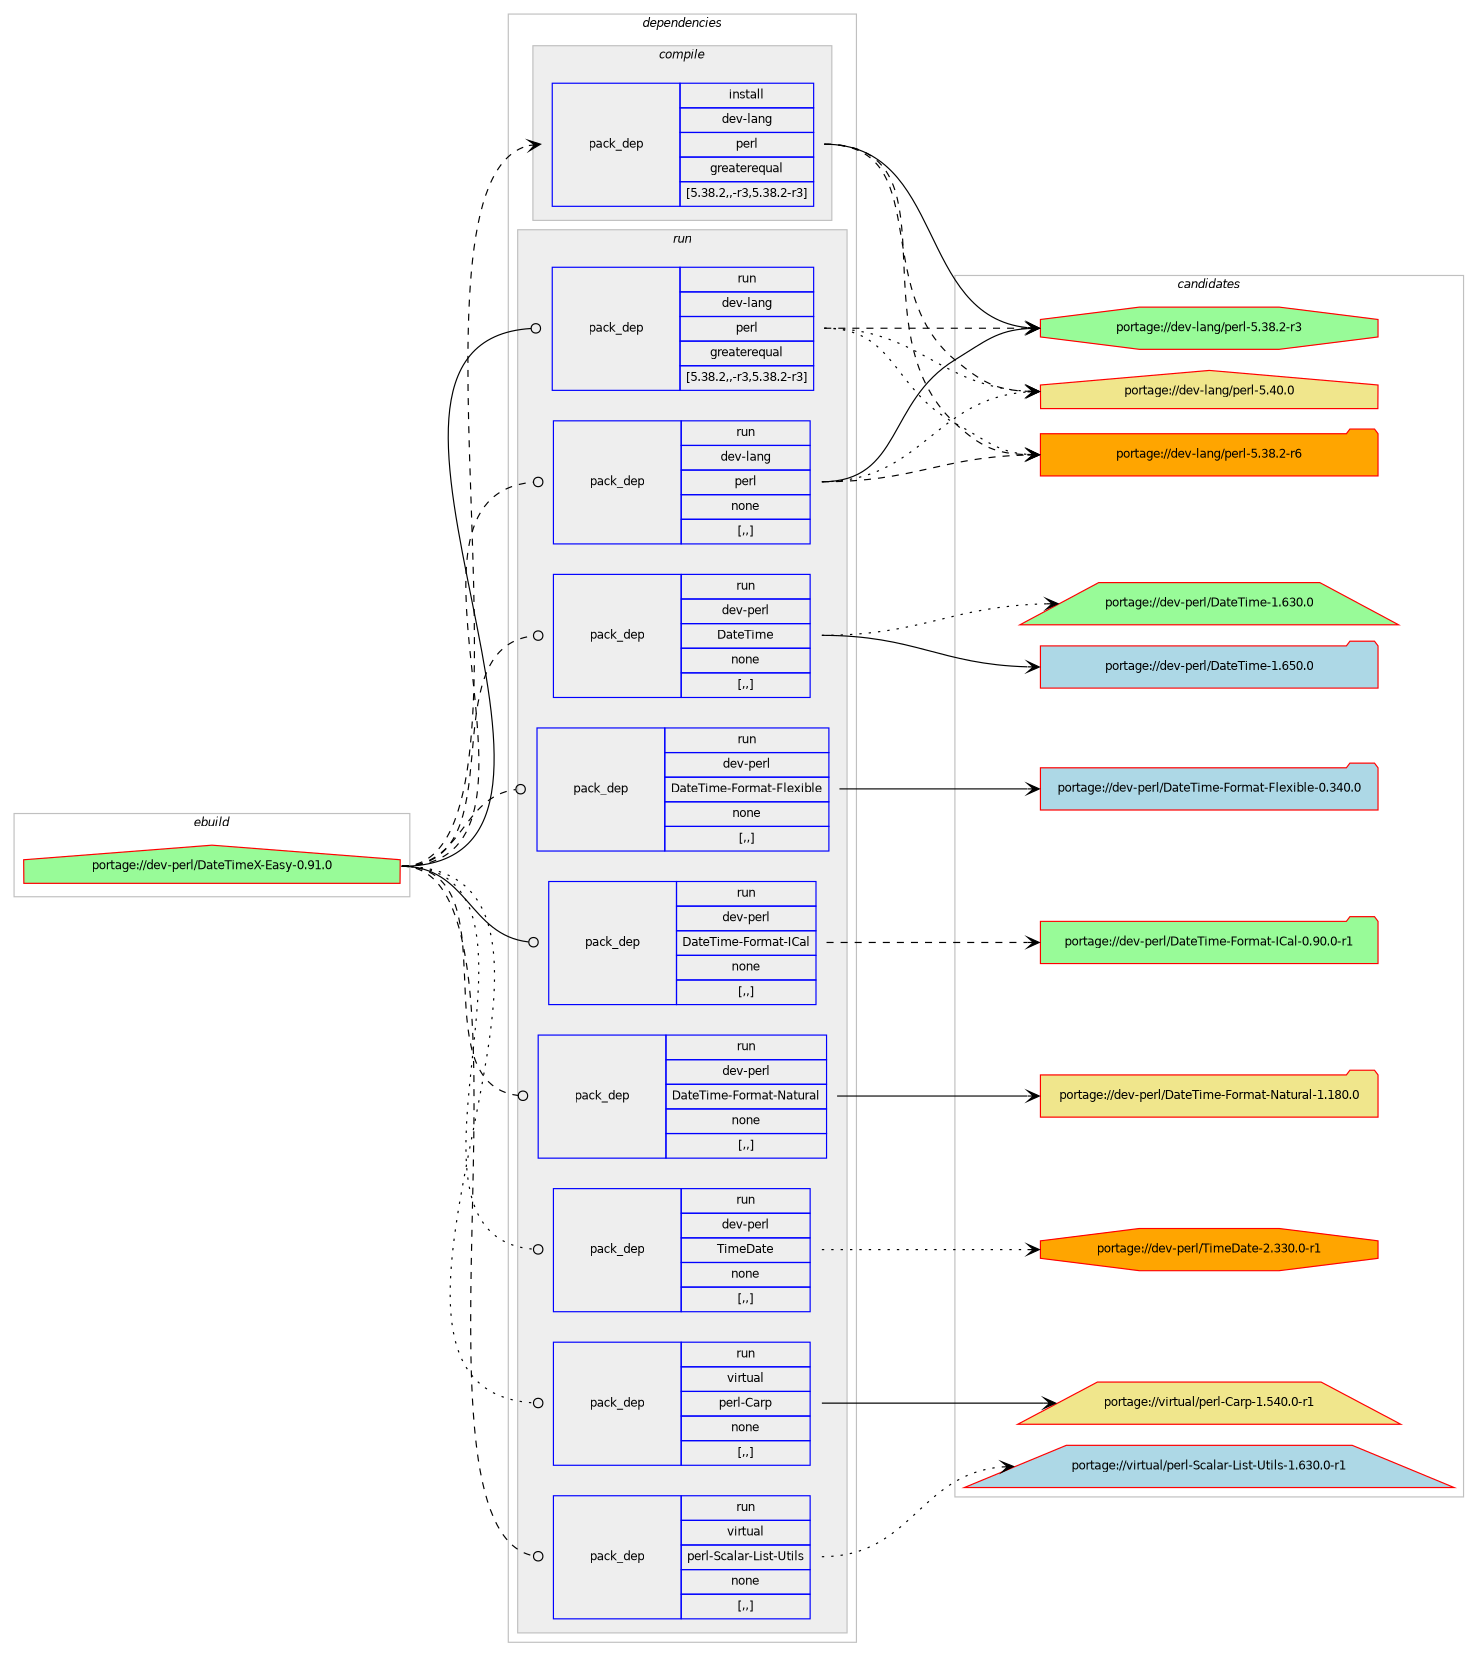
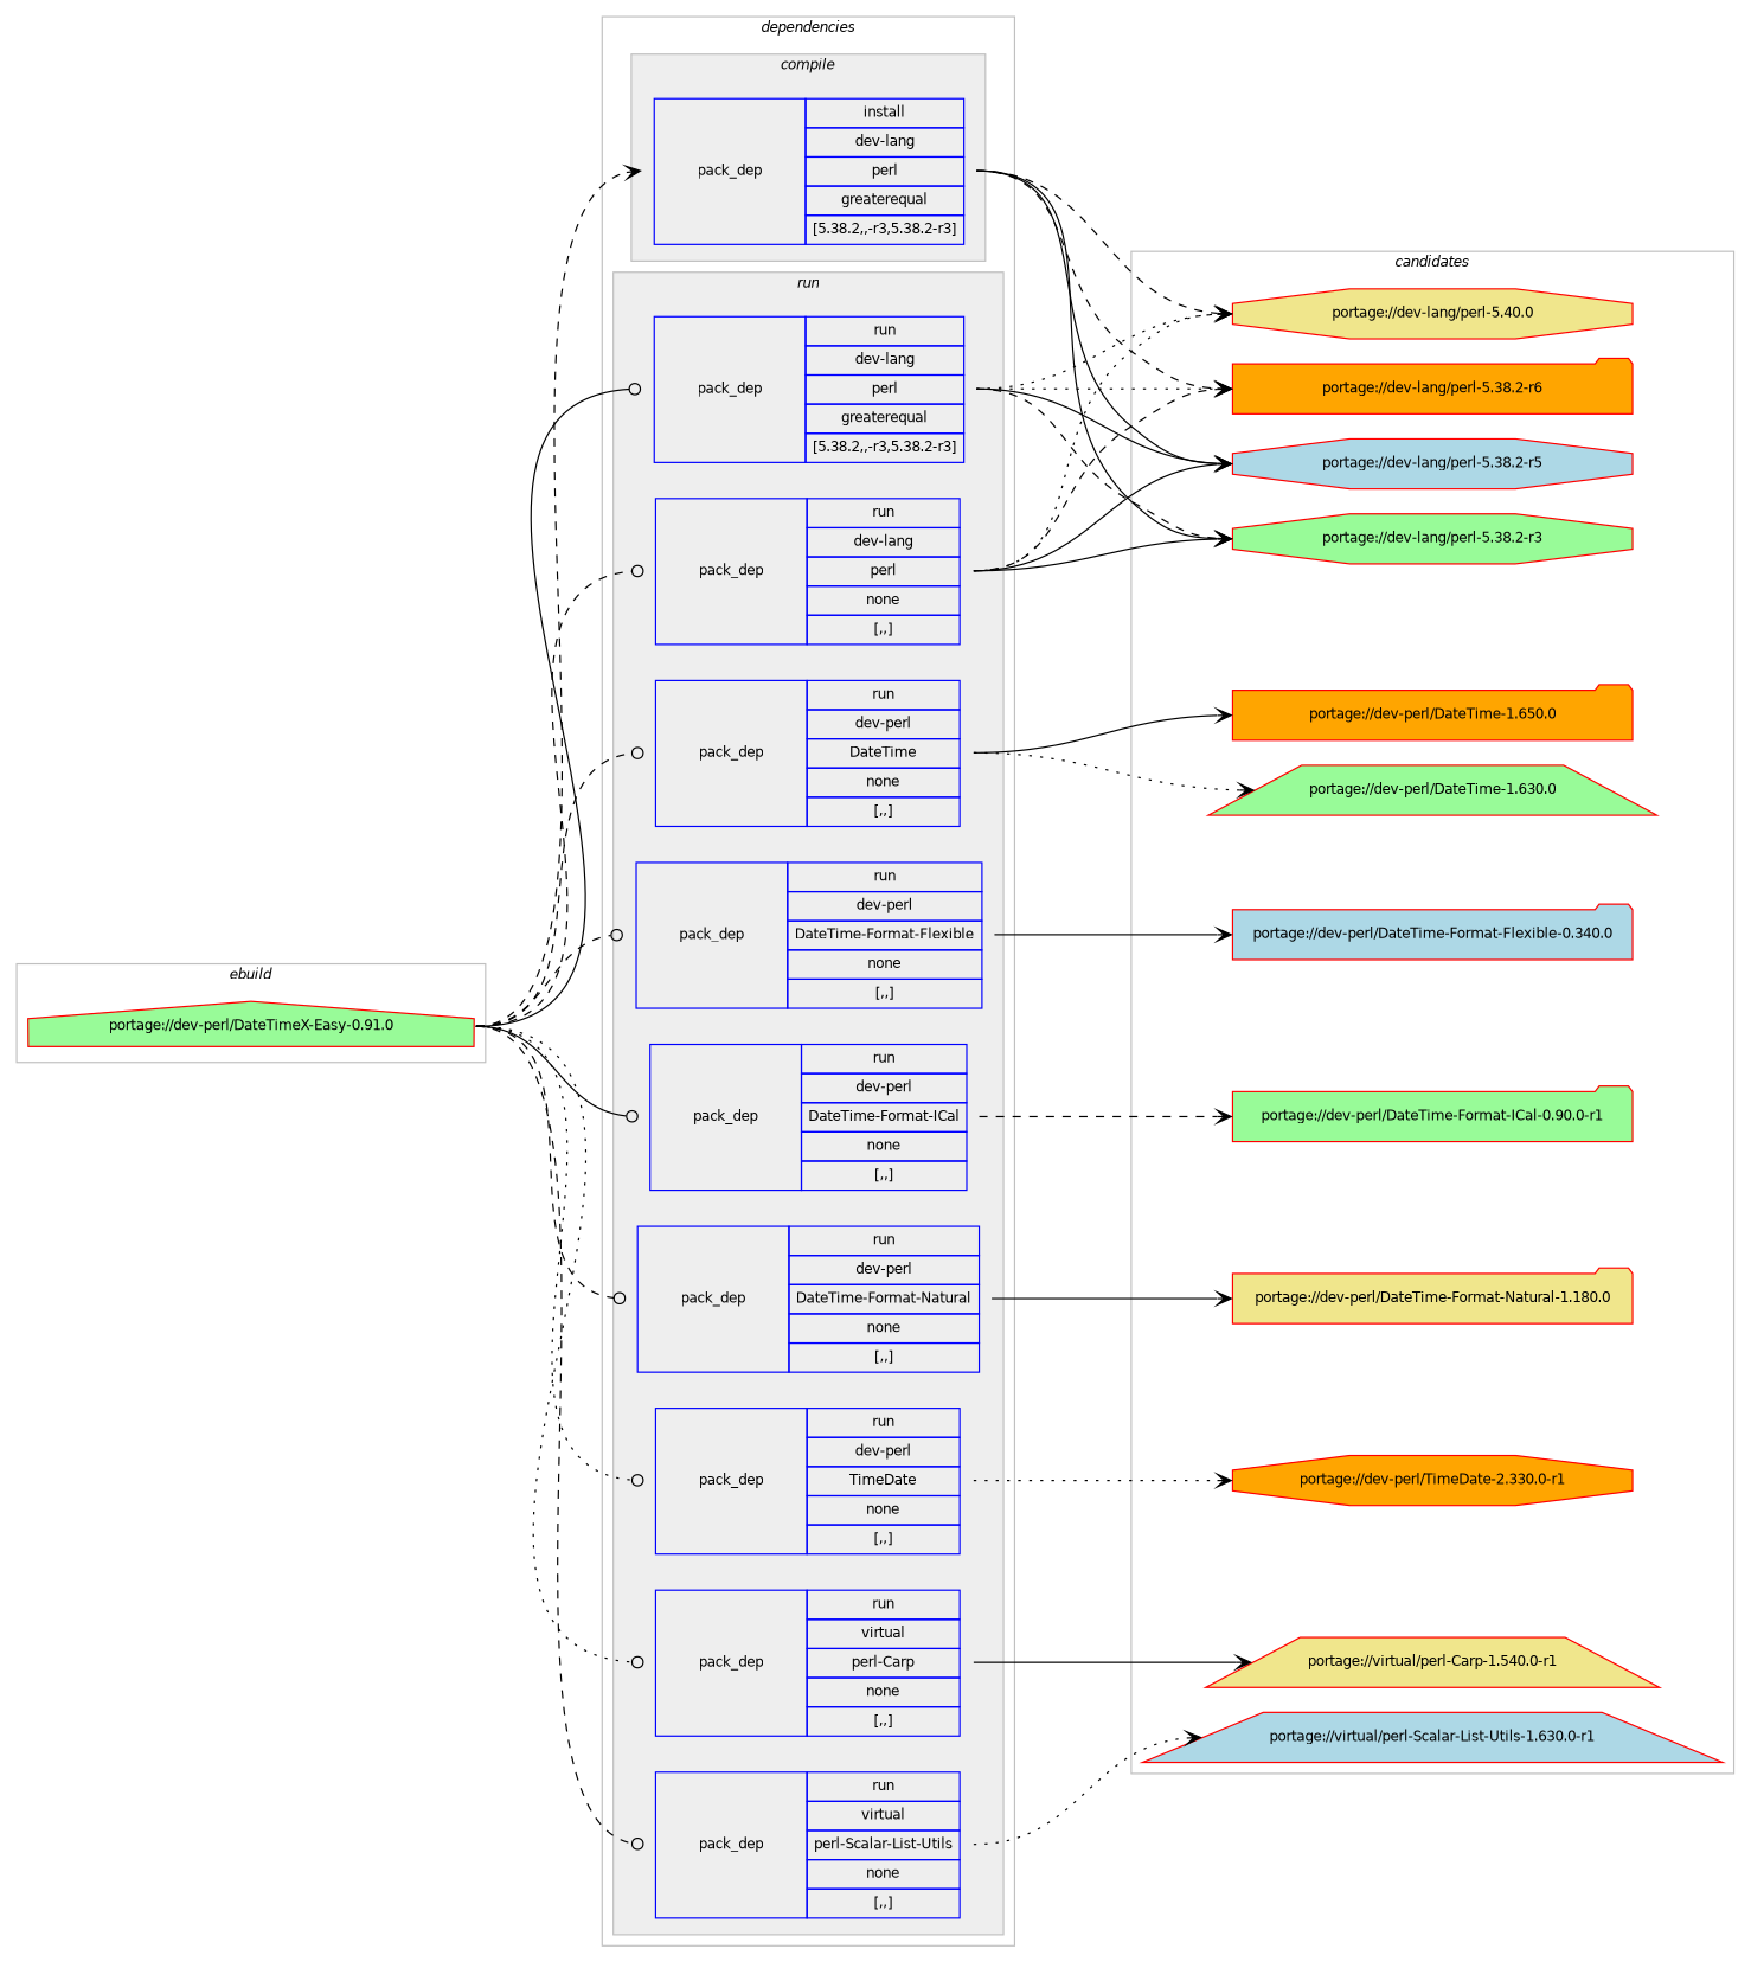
  digraph {
    compound=true
    concentrate=true
    fontname=Helvetica
    fontsize=10
    newrank=true
    rankdir=LR
    ranksep=1.5
    node [color=red fontname=Helvetica fontsize=10 shape=none style=filled]
    edge [arrowhead=vee headport=w style=dashed tailport=e weight=100]
    n1 [fillcolor=palegreen label="portage://dev-perl/DateTimeX-Easy-0.91.0" shape=house width=4]
    n2 [color=blue label=<<TABLE BORDER="0" CELLBORDER="1" CELLSPACING="0" CELLPADDING="4" WIDTH="220"><TR><TD ROWSPAN="6" CELLPADDING="30">pack_dep</TD></TR><TR><TD WIDTH="110">install</TD></TR><TR><TD>dev-lang</TD></TR><TR><TD>perl</TD></TR><TR><TD>greaterequal</TD></TR><TR><TD>[5.38.2,,-r3,5.38.2-r3]</TD></TR></TABLE>> style=""]
    n3 [color=blue label=<<TABLE BORDER="0" CELLBORDER="1" CELLSPACING="0" CELLPADDING="4" WIDTH="220"><TR><TD ROWSPAN="6" CELLPADDING="30">pack_dep</TD></TR><TR><TD WIDTH="110">run</TD></TR><TR><TD>dev-lang</TD></TR><TR><TD>perl</TD></TR><TR><TD>greaterequal</TD></TR><TR><TD>[5.38.2,,-r3,5.38.2-r3]</TD></TR></TABLE>> style=""]
    n4 [color=blue label=<<TABLE BORDER="0" CELLBORDER="1" CELLSPACING="0" CELLPADDING="4" WIDTH="220"><TR><TD ROWSPAN="6" CELLPADDING="30">pack_dep</TD></TR><TR><TD WIDTH="110">run</TD></TR><TR><TD>dev-lang</TD></TR><TR><TD>perl</TD></TR><TR><TD>none</TD></TR><TR><TD>[,,]</TD></TR></TABLE>> style=""]
    n5 [color=blue label=<<TABLE BORDER="0" CELLBORDER="1" CELLSPACING="0" CELLPADDING="4" WIDTH="220"><TR><TD ROWSPAN="6" CELLPADDING="30">pack_dep</TD></TR><TR><TD WIDTH="110">run</TD></TR><TR><TD>dev-perl</TD></TR><TR><TD>DateTime</TD></TR><TR><TD>none</TD></TR><TR><TD>[,,]</TD></TR></TABLE>> style=""]
    n6 [color=blue label=<<TABLE BORDER="0" CELLBORDER="1" CELLSPACING="0" CELLPADDING="4" WIDTH="220"><TR><TD ROWSPAN="6" CELLPADDING="30">pack_dep</TD></TR><TR><TD WIDTH="110">run</TD></TR><TR><TD>dev-perl</TD></TR><TR><TD>DateTime-Format-Flexible</TD></TR><TR><TD>none</TD></TR><TR><TD>[,,]</TD></TR></TABLE>> style=""]
    n7 [color=blue label=<<TABLE BORDER="0" CELLBORDER="1" CELLSPACING="0" CELLPADDING="4" WIDTH="220"><TR><TD ROWSPAN="6" CELLPADDING="30">pack_dep</TD></TR><TR><TD WIDTH="110">run</TD></TR><TR><TD>dev-perl</TD></TR><TR><TD>DateTime-Format-ICal</TD></TR><TR><TD>none</TD></TR><TR><TD>[,,]</TD></TR></TABLE>> style=""]
    n8 [color=blue label=<<TABLE BORDER="0" CELLBORDER="1" CELLSPACING="0" CELLPADDING="4" WIDTH="220"><TR><TD ROWSPAN="6" CELLPADDING="30">pack_dep</TD></TR><TR><TD WIDTH="110">run</TD></TR><TR><TD>dev-perl</TD></TR><TR><TD>DateTime-Format-Natural</TD></TR><TR><TD>none</TD></TR><TR><TD>[,,]</TD></TR></TABLE>> style=""]
    n9 [color=blue label=<<TABLE BORDER="0" CELLBORDER="1" CELLSPACING="0" CELLPADDING="4" WIDTH="220"><TR><TD ROWSPAN="6" CELLPADDING="30">pack_dep</TD></TR><TR><TD WIDTH="110">run</TD></TR><TR><TD>dev-perl</TD></TR><TR><TD>TimeDate</TD></TR><TR><TD>none</TD></TR><TR><TD>[,,]</TD></TR></TABLE>> style=""]
    n10 [color=blue label=<<TABLE BORDER="0" CELLBORDER="1" CELLSPACING="0" CELLPADDING="4" WIDTH="220"><TR><TD ROWSPAN="6" CELLPADDING="30">pack_dep</TD></TR><TR><TD WIDTH="110">run</TD></TR><TR><TD>virtual</TD></TR><TR><TD>perl-Carp</TD></TR><TR><TD>none</TD></TR><TR><TD>[,,]</TD></TR></TABLE>> style=""]
    n11 [color=blue label=<<TABLE BORDER="0" CELLBORDER="1" CELLSPACING="0" CELLPADDING="4" WIDTH="220"><TR><TD ROWSPAN="6" CELLPADDING="30">pack_dep</TD></TR><TR><TD WIDTH="110">run</TD></TR><TR><TD>virtual</TD></TR><TR><TD>perl-Scalar-List-Utils</TD></TR><TR><TD>none</TD></TR><TR><TD>[,,]</TD></TR></TABLE>> style=""]
-   n12 [fillcolor=khaki label="portage://dev-lang/perl-5.40.0" shape=house width=4]
+   n12 [fillcolor=khaki label="portage://dev-lang/perl-5.40.0" shape=octagon width=4]
    n13 [fillcolor=orange label="portage://dev-lang/perl-5.38.2-r6" shape=folder width=4]
+   n14 [fillcolor=lightblue label="portage://dev-lang/perl-5.38.2-r5" shape=octagon width=4]
    n15 [fillcolor=palegreen label="portage://dev-lang/perl-5.38.2-r3" shape=octagon width=4]
-   n16 [fillcolor=lightblue label="portage://dev-perl/DateTime-1.650.0" shape=folder width=4]
+   n16 [fillcolor=orange label="portage://dev-perl/DateTime-1.650.0" shape=folder width=4]
    n17 [fillcolor=palegreen label="portage://dev-perl/DateTime-1.630.0" shape=trapezium width=4]
    n18 [fillcolor=lightblue label="portage://dev-perl/DateTime-Format-Flexible-0.340.0" shape=folder width=4]
    n19 [fillcolor=palegreen label="portage://dev-perl/DateTime-Format-ICal-0.90.0-r1" shape=folder width=4]
    n20 [fillcolor=orange label="portage://dev-perl/TimeDate-2.330.0-r1" shape=octagon width=4]
    n21 [fillcolor=khaki label="portage://dev-perl/DateTime-Format-Natural-1.180.0" shape=folder width=4]
    n22 [fillcolor=khaki label="portage://virtual/perl-Carp-1.540.0-r1" shape=trapezium width=4]
    n23 [fillcolor=lightblue label="portage://virtual/perl-Scalar-List-Utils-1.630.0-r1" shape=trapezium width=4]
    subgraph cluster_1 {
      color=gray
      label=<<i>dependencies</i>>
      subgraph cluster_2 {
        color=gray
        fillcolor="#eeeeee"
        label=<<i>compile</i>>
        style=filled
        subgraph sub_3 {
          color=gray
          fillcolor="#eeeeee"
          label=<<i>compile</i>>
          style=filled
          n2
        }
      }
      subgraph cluster_4 {
        color=gray
        fillcolor="#eeeeee"
        label=<<i>compile and run</i>>
        style=filled
      }
      subgraph cluster_5 {
        color=gray
        fillcolor="#eeeeee"
        label=<<i>run</i>>
        style=filled
        subgraph sub_6 {
          color=gray
          fillcolor="#eeeeee"
          label=<<i>run</i>>
          style=filled
          n3
        }
        subgraph sub_7 {
          color=gray
          fillcolor="#eeeeee"
          label=<<i>run</i>>
          style=filled
          n4
        }
        subgraph sub_8 {
          color=gray
          fillcolor="#eeeeee"
          label=<<i>run</i>>
          style=filled
          n5
        }
        subgraph sub_9 {
          color=gray
          fillcolor="#eeeeee"
          label=<<i>run</i>>
          style=filled
          n6
        }
        subgraph sub_10 {
          color=gray
          fillcolor="#eeeeee"
          label=<<i>run</i>>
          style=filled
          n7
        }
        subgraph sub_11 {
          color=gray
          fillcolor="#eeeeee"
          label=<<i>run</i>>
          style=filled
          n8
        }
        subgraph sub_12 {
          color=gray
          fillcolor="#eeeeee"
          label=<<i>run</i>>
          style=filled
          n9
        }
        subgraph sub_13 {
          color=gray
          fillcolor="#eeeeee"
          label=<<i>run</i>>
          style=filled
          n10
        }
        subgraph sub_14 {
          color=gray
          fillcolor="#eeeeee"
          label=<<i>run</i>>
          style=filled
          n11
        }
      }
    }
    subgraph cluster_15 {
      color=gray
      label=<<i>ebuild</i>>
      n1
    }
    subgraph cluster_16 {
      color=gray
      label=<<i>candidates</i>>
      rank=same
      subgraph sub_17 {
        color=black
        label=<<i>candidates</i>>
        nodesep=1
        rank=same
        n12
        n13
+       n14
        n15
      }
      subgraph sub_18 {
        color=black
        label=<<i>candidates</i>>
        nodesep=1
        rank=same
        n12
        n13
+       n14
        n15
      }
      subgraph sub_19 {
        color=black
        label=<<i>candidates</i>>
        nodesep=1
        rank=same
        n12
        n13
+       n14
        n15
      }
      subgraph sub_20 {
        color=black
        label=<<i>candidates</i>>
        nodesep=1
        rank=same
        n16
        n17
      }
      subgraph sub_21 {
        color=black
        label=<<i>candidates</i>>
        nodesep=1
        rank=same
        n18
      }
      subgraph sub_22 {
        color=black
        label=<<i>candidates</i>>
        nodesep=1
        rank=same
        n19
      }
      subgraph sub_23 {
        color=black
        label=<<i>candidates</i>>
        nodesep=1
        rank=same
        n20
      }
      subgraph sub_24 {
        color=black
        label=<<i>candidates</i>>
        nodesep=1
        rank=same
        n21
      }
      subgraph sub_25 {
        color=black
        label=<<i>candidates</i>>
        nodesep=1
        rank=same
        n22
      }
      subgraph sub_26 {
        color=black
        label=<<i>candidates</i>>
        nodesep=1
        rank=same
        n23
      }
    }
    n1 -> n2 [weight=20]
    n1 -> n3 [arrowhead=odot style=solid weight=20]
    n1 -> n4 [arrowhead=odot weight=20]
    n1 -> n5 [arrowhead=odot weight=20]
    n1 -> n6 [arrowhead=odot weight=20]
    n1 -> n7 [arrowhead=odot style=solid weight=20]
    n1 -> n8 [arrowhead=odot weight=20]
    n1 -> n9 [arrowhead=odot style=dotted weight=20]
    n1 -> n10 [arrowhead=odot style=dotted weight=20]
    n1 -> n11 [arrowhead=odot weight=20]
    n2 -> n12
    n2 -> n13
+   n2 -> n14 [style=solid]
    n2 -> n15 [style=solid]
    n3 -> n12 [style=dotted]
    n3 -> n13 [style=dotted]
+   n3 -> n14 [style=solid]
    n3 -> n15
    n4 -> n12 [style=dotted]
    n4 -> n13
+   n4 -> n14 [style=solid]
    n4 -> n15 [style=solid]
    n5 -> n16 [style=solid]
    n5 -> n17 [style=dotted]
    n6 -> n18 [style=solid]
    n7 -> n19
    n8 -> n21 [style=solid]
    n9 -> n20 [style=dotted]
    n10 -> n22 [style=solid]
    n11 -> n23 [style=dotted]
  }
